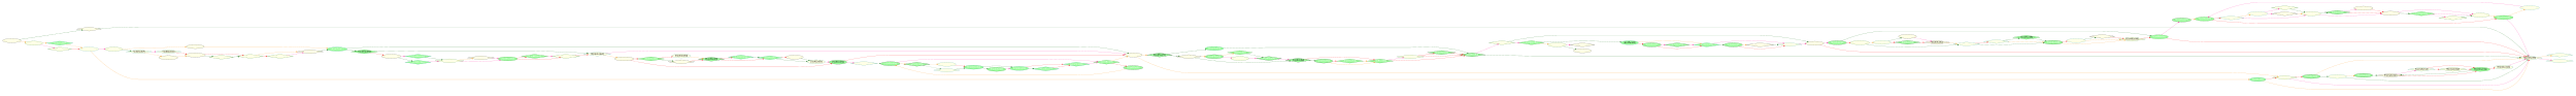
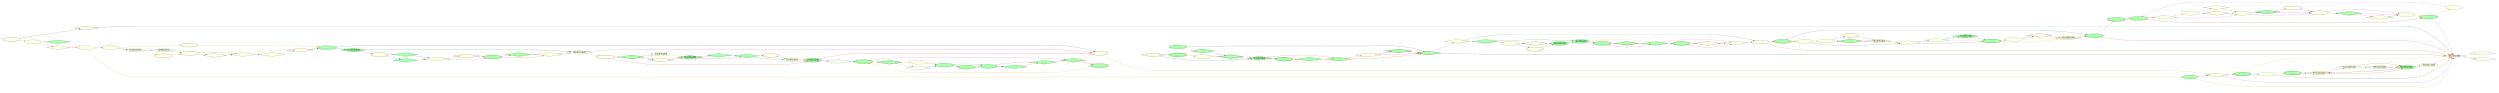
  digraph {
    fontname=Montserrat
    rankdir=LR
    node [color=black fillcolor=lightyellow fontcolor="#ffffff" fontname=Montserrat shape=diamond style=filled]
    edge [arrowhead=dot color=darkgreen fontname=Montserrat]
    n1 [label="0 [cdda0,cddc2]" shape=ellipse]
    n2 [color=darkgreen label="1 [cddc8,cddd1]" shape=ellipse]
    n3 [label="2 [ce353,ce363]"]
    n4 [color=teal fillcolor=palegreen label="3 [cddd7,cddd7]"]
    n5 [color=darkgreen label="4 [ce163,ce188]"]
    n6 [color=teal fontcolor="#000000" label="46 [ce123,ce135]"]
    n7 [color=teal label="82 [cddda,cde10]" shape=ellipse]
    n8 [color=teal label="78 [ce13b,ce14a]"]
    n9 [color=teal label="79 [ce34e,ce34e]"]
    n10 [color=darkgreen label="5 [cde16,cde1a]" shape=ellipse]
    n11 [color=teal fillcolor=palegreen label="6 [ce0f3,ce116]" shape=ellipse]
    n12 [color=teal fontcolor="#000000" label="7 [cde20,cde27]"]
    n13 [label="8 [ce368,ce36d]" shape=ellipse]
    n14 [color=teal fontcolor="#000000" label="9 [cde2d,cde40]"]
    n15 [label="10 [ce2b8,ce2ba]" shape=ellipse]
    n16 [color=teal fillcolor=palegreen label="108 [cde73,cde77]" shape=ellipse]
    n17 [color=darkgreen label="36 [ce118,ce11d]"]
    n18 [fillcolor=palegreen label="77 [ce3f7,ce40c]" shape=ellipse]
    n19 [label="102 [cde47,cde4a]" shape=ellipse]
    n20 [color=darkgreen fillcolor=palegreen fontcolor="#000000" label="15 [cde7d,cde82]"]
    n21 [label="16 [cdf4b,cdf6c]" shape=ellipse]
    n22 [color=darkgreen label="11 [cde50,cde53]"]
    n23 [color=darkgreen label="12 [ce1e4,ce1fe]"]
    n24 [color=darkgreen label="13 [cde55,cde66]"]
    n25 [label="14 [cde6a,cde71]"]
    n26 [label="17 [cde84,cde8b]" shape=ellipse]
    n27 [color=teal fontcolor="#000000" label="18 [cdedc,cdee0]"]
    n28 [color=teal fillcolor=palegreen label="19 [cde91,cdea4]"]
    n29 [color=teal fillcolor=palegreen label="20 [ce2de,ce2e0]"]
    n30 [label="25 [cdee2,cdee7]" shape=ellipse]
-   n31 [fillcolor=palegreen fontcolor="#000000" label="35 [cdf72,cdf7c]"]
    n32 [label="37 [cdf82,cdfa1]"]
    n33 [color=teal fillcolor=palegreen label="38 [ce372,ce374]" shape=ellipse]
    n34 [color=darkgreen label="103 [cdeab,cdeae]"]
    n35 [color=darkgreen fillcolor=palegreen label="26 [cdee9,cdef0]"]
    n36 [fillcolor=palegreen fontcolor="#000000" label="27 [cdf41,cdf45]" shape=ellipse]
    n37 [color=darkgreen fillcolor=palegreen label="21 [cdeb4,cdeb7]" shape=ellipse]
    n38 [label="22 [ce299,ce2b3]"]
    n39 [color=darkgreen fillcolor=palegreen label="23 [cdeb9,cdecc]"]
    n40 [color=darkgreen label="24 [cded0,cded9]"]
    n41 [label="28 [cdef6,cdf09]"]
    n42 [color=teal fontcolor="#000000" label="29 [ce300,ce302]" shape=ellipse]
    n43 [color=teal label="34 [ce21e,ce222]"]
    n44 [fillcolor=palegreen fontcolor="#000000" label="105 [cdf10,cdf13]"]
    n45 [fillcolor=palegreen label="101 [ce224,ce22a]" shape=ellipse]
    n46 [color=teal fillcolor=palegreen label="30 [cdf19,cdf1c]"]
    n47 [color=teal fillcolor=palegreen label="31 [ce2bf,ce2d9]"]
    n48 [label="32 [cdf1e,cdf31]" shape=ellipse]
    n49 [color=teal fontcolor="#000000" label="33 [cdf35,cdf3e]" shape=ellipse]
    n50 [fillcolor=palegreen label="92 [ce22c,ce235]"]
    n51 [color=darkgreen fillcolor=palegreen label="93 [ce28b,ce291]"]
    n52 [fillcolor=palegreen fontcolor="#000000" label="39 [cdfa7,cdfae]"]
    n53 [fillcolor=palegreen label="40 [ce14b,ce153]" shape=ellipse]
    n54 [fillcolor=palegreen label="43 [cdfbe,cdfc2]"]
    n55 [color=teal label="112 [ce412,ce415]" shape=ellipse]
    n56 [color=darkgreen fillcolor=palegreen label="41 [cdfb4,cdfb8]"]
    n57 [fillcolor=palegreen label="42 [ce1c5,ce1ce]" shape=ellipse]
    n58 [color=darkgreen label="80 [ce155,ce155]" shape=ellipse]
    n59 [color=darkgreen fillcolor=palegreen label="81 [ce1a5,ce1a7]"]
    n60 [color=darkgreen label="45 [cdfc8,cdfd3]"]
    n61 [color=darkgreen label="44 [ce379,ce385]"]
    n62 [color=darkgreen fillcolor=palegreen label="89 [ce1d4,ce1db]"]
    n63 [fillcolor=palegreen label="85 [ce159,ce15e]"]
    n64 [fillcolor=palegreen label="109 [ce38b,ce39e]"]
    n65 [color=darkgreen fillcolor=palegreen label="47 [cdfd5,cdff4]"]
    n66 [label="48 [ce013,ce017]" shape=ellipse]
    n67 [color=teal fillcolor=palegreen fontcolor="#000000" label="49 [cdffa,ce001]" shape=ellipse]
    n68 [color=darkgreen label="50 [ce18d,ce195]" shape=ellipse]
    n69 [fillcolor=palegreen label="55 [ce01d,ce028]" shape=ellipse]
    n70 [color=teal fillcolor=palegreen label="51 [ce007,ce00b]"]
    n71 [fillcolor=palegreen label="52 [ce203,ce20c]" shape=ellipse]
    n72 [label="83 [ce197,ce197]" shape=ellipse]
    n73 [label="84 [ce1c1,ce1c3]"]
    n74 [color=darkgreen label="56 [ce02a,ce049]" shape=ellipse]
    n75 [color=darkgreen fillcolor=palegreen label="57 [ce068,ce06c]" shape=ellipse]
    n76 [color=teal label="53 [ce011,ce011]"]
    n77 [fillcolor=palegreen label="54 [ce3a3,ce3af]" shape=ellipse]
    n78 [fillcolor=palegreen label="91 [ce212,ce219]"]
+   n79 [color=darkgreen fillcolor=palegreen fontcolor="#000000" label="88 [ce19b,ce1a0]" shape=ellipse]
    n80 [label="110 [ce3b5,ce3c8]"]
    n81 [color=teal label="58 [ce04f,ce056]"]
    n82 [color=teal label="59 [ce1a9,ce1b1]" shape=ellipse]
    n83 [fillcolor=palegreen label="64 [ce072,ce076]" shape=ellipse]
    n84 [fillcolor=palegreen label="60 [ce05c,ce060]" shape=ellipse]
    n85 [color=teal label="61 [ce2e5,ce2ee]"]
    n86 [fillcolor=palegreen label="86 [ce1b3,ce1b3]"]
    n87 [label="87 [ce1e0,ce1e2]" shape=ellipse]
    n88 [color=darkgreen fillcolor=palegreen label="74 [ce078,ce085]" shape=ellipse]
    n89 [color=darkgreen fontcolor="#000000" label="62 [ce066,ce066]"]
    n90 [color=teal label="63 [ce3cd,ce3d9]" shape=ellipse]
    n91 [color=darkgreen fillcolor=palegreen fontcolor="#000000" label="104 [ce2f4,ce2fb]"]
    n92 [fontcolor="#000000" label="90 [ce1b7,ce1bc]"]
    n93 [label="111 [ce3df,ce3f2]"]
    n94 [color=teal label="65 [ce087,ce0af]"]
    n95 [color=darkgreen fillcolor=palegreen label="66 [ce0ca,ce0d0]" shape=ellipse]
    n96 [color=darkgreen label="67 [ce0b1,ce0b8]" shape=ellipse]
    n97 [color=teal label="68 [ce0d4,ce0e4]" shape=ellipse]
    n98 [label="69 [ce0be,ce0c2]" shape=ellipse]
    n99 [fillcolor=palegreen label="70 [ce32f,ce339]"]
    n100 [color=darkgreen label="75 [ce0e6,ce0ec]"]
    n101 [label="76 [ce0ee,ce0f1]"]
    n102 [color=teal label="73 [ce0d2,ce0d2]" shape=ellipse]
    n103 [color=darkgreen label="71 [ce0c8,ce0c8]" shape=ellipse]
    n104 [color=darkgreen fillcolor=palegreen label="72 [ce461,ce46e]"]
    n105 [label="107 [ce33f,ce349]" shape=ellipse]
    n106 [color=darkgreen label="119 [ce474,ce48b]"]
    n107 [fillcolor=palegreen label="113 [ce41b,ce41e]" shape=ellipse]
    n108 [color=teal label="94 [ce23b,ce24f]" shape=ellipse]
    n109 [color=teal label="95 [ce327,ce32a]"]
    n110 [color=teal fillcolor=palegreen label="106 [ce256,ce25a]" shape=ellipse]
    n111 [fillcolor=palegreen label="100 [ce297,ce297]" shape=ellipse]
    n112 [color=teal fillcolor=palegreen label="96 [ce260,ce264]" shape=ellipse]
    n113 [color=darkgreen fillcolor=palegreen label="97 [ce307,ce322]" shape=ellipse]
    n114 [color=teal fillcolor=palegreen label="98 [ce266,ce27a]"]
    n115 [color=teal fillcolor=palegreen label="99 [ce27e,ce288]"]
    n116 [fontcolor="#000000" label="117 [ce420,ce42e]"]
    n117 [color=teal fontcolor="#000000" label="114 [ce430,ce441]"]
    n118 [color=darkgreen fillcolor=palegreen fontcolor="#000000" label="115 [ce454,ce45a]" shape=ellipse]
    n119 [color=darkgreen fontcolor="#000000" label="116 [ce443,ce452]"]
    n120 [color=teal fontcolor="#000000" label="118 [ce45c,ce45c]" shape=ellipse]
    n1 -> n2 [arrowhead=diamond color=darkorange]
    n1 -> n3
    n2 -> n4 [color=darkorange]
    n2 -> n5 [arrowhead=normal color=deeppink]
    n3 -> n6
    n4 -> n7 [arrowhead=diamond color=darkorange]
    n5 -> n7 [arrowhead=normal color=red]
    n6 -> n8 [arrowhead=diamond color=darkorange]
    n6 -> n9 [color=deeppink]
    n7 -> n10 [arrowhead=diamond color=deeppink]
    n7 -> n11 [arrowhead=diamond color=darkorange]
    n10 -> n12
    n10 -> n13 [arrowhead=normal color=darkorange]
    n11 -> n6 [color=darkorange]
    n11 -> n17 [arrowhead=normal color=red]
    n12 -> n14 [color=deeppink]
    n12 -> n15 [arrowhead=diamond color=darkorange]
    n13 -> n16 [arrowhead=diamond color=darkorange]
    n14 -> n19 [arrowhead=diamond color=red]
    n15 -> n19 [color=darkorange]
    n16 -> n20 [arrowhead=diamond]
    n16 -> n21
    n17 -> n6 [color=deeppink]
    n17 -> n18 [arrowhead=normal color=red]
    n18 -> n6 [arrowhead=normal color=darkorange]
    n18 -> n55 [arrowhead=normal]
    n19 -> n22 [arrowhead=normal color=red]
    n19 -> n23 [arrowhead=normal]
    n20 -> n26 [arrowhead=diamond color=red]
    n20 -> n27 [arrowhead=diamond]
    n21 -> n17 [color=darkorange]
-   n21 -> n31 [arrowhead=diamond color=darkorange]
    n22 -> n24 [arrowhead=diamond color=red]
    n22 -> n25 [arrowhead=diamond color=darkorange]
    n23 -> n22 [arrowhead=diamond]
    n24 -> n25 [arrowhead=normal color=deeppink]
    n25 -> n16
    n26 -> n28 [arrowhead=diamond]
    n26 -> n29 [arrowhead=diamond color=deeppink]
    n27 -> n21 [arrowhead=diamond color=deeppink]
    n27 -> n30 [color=darkorange]
    n28 -> n34 [arrowhead=normal color=deeppink]
    n29 -> n34
    n30 -> n35 [color=red]
    n30 -> n36 [arrowhead=diamond color=red]
-   n31 -> n32
-   n31 -> n33 [arrowhead=diamond]
    n32 -> n52 [arrowhead=diamond]
    n32 -> n53 [arrowhead=diamond color=darkorange]
    n33 -> n54 [arrowhead=normal]
    n34 -> n37 [color=deeppink]
    n34 -> n38 [color=darkorange]
    n35 -> n41 [arrowhead=diamond]
    n35 -> n42 [arrowhead=normal color=red]
    n36 -> n21 [arrowhead=normal color=red]
    n36 -> n43 [color=deeppink]
    n37 -> n39 [arrowhead=normal color=red]
    n37 -> n40 [color=red]
    n38 -> n37 [color=deeppink]
    n39 -> n40 [color=deeppink]
    n40 -> n27 [arrowhead=diamond color=red]
    n41 -> n44 [arrowhead=diamond color=red]
    n42 -> n44 [arrowhead=normal color=darkorange]
    n43 -> n45 [arrowhead=normal]
    n44 -> n46 [arrowhead=normal color=red]
    n44 -> n47 [color=red]
    n45 -> n50 [color=darkorange]
    n45 -> n51 [arrowhead=normal color=deeppink]
    n46 -> n48 [color=red]
    n46 -> n49
    n47 -> n46
    n48 -> n49 [arrowhead=diamond]
    n49 -> n36 [arrowhead=normal color=deeppink]
    n50 -> n108 [color=darkorange]
    n50 -> n109 [arrowhead=normal]
    n51 -> n21 [color=darkorange]
    n51 -> n111 [color=red]
    n52 -> n56 [arrowhead=diamond color=red]
    n52 -> n57
    n53 -> n58 [color=deeppink]
    n53 -> n59 [arrowhead=diamond color=darkorange]
    n54 -> n6 [arrowhead=diamond]
    n54 -> n60 [color=deeppink]
    n55 -> n6
    n55 -> n107 [color=darkorange]
    n56 -> n54 [color=red]
    n56 -> n61 [color=deeppink]
    n57 -> n56 [color=darkorange]
    n57 -> n62 [arrowhead=normal color=red]
    n58 -> n63 [arrowhead=normal color=deeppink]
    n59 -> n63 [arrowhead=normal]
    n60 -> n65 [color=deeppink]
    n60 -> n66 [arrowhead=diamond]
    n61 -> n54 [arrowhead=diamond color=red]
    n61 -> n64 [color=red]
    n62 -> n56 [arrowhead=diamond color=darkorange]
    n63 -> n52 [color=deeppink]
    n64 -> n54 [arrowhead=normal color=red]
    n65 -> n67 [arrowhead=normal]
    n65 -> n68 [arrowhead=normal color=darkorange]
    n66 -> n6 [color=red]
    n66 -> n69 [arrowhead=diamond color=deeppink]
    n67 -> n70 [color=darkorange]
    n67 -> n71 [color=red]
    n68 -> n72 [arrowhead=normal]
    n68 -> n73 [arrowhead=diamond color=deeppink]
    n69 -> n74 [arrowhead=normal color=red]
    n69 -> n75 [arrowhead=normal]
    n70 -> n76 [arrowhead=diamond color=deeppink]
    n70 -> n77 [arrowhead=diamond]
    n71 -> n70 [color=red]
    n71 -> n78 [color=deeppink]
+   n72 -> n79 [arrowhead=diamond color=red]
+   n73 -> n79
    n74 -> n81
    n74 -> n82 [color=darkorange]
    n75 -> n6 [color=red]
    n75 -> n83 [color=deeppink]
    n76 -> n66 [color=deeppink]
    n77 -> n76 [arrowhead=diamond color=red]
    n77 -> n80 [color=darkorange]
    n78 -> n70 [arrowhead=diamond color=deeppink]
+   n79 -> n67 [arrowhead=normal]
    n80 -> n76
    n81 -> n84
    n81 -> n85 [arrowhead=diamond color=red]
    n82 -> n86 [arrowhead=diamond color=red]
    n82 -> n87
    n83 -> n88 [arrowhead=diamond color=darkorange]
    n84 -> n89 [color=darkorange]
    n84 -> n90 [arrowhead=normal color=red]
    n85 -> n84 [arrowhead=normal color=darkorange]
    n85 -> n91 [arrowhead=diamond]
    n86 -> n92 [arrowhead=normal color=red]
    n87 -> n92 [color=deeppink]
    n88 -> n94 [arrowhead=normal color=red]
    n88 -> n95 [arrowhead=diamond color=red]
    n89 -> n75 [color=red]
    n90 -> n89 [color=darkorange]
    n90 -> n93 [arrowhead=diamond]
    n91 -> n84 [arrowhead=normal]
    n92 -> n81 [arrowhead=normal color=darkorange]
    n93 -> n89 [arrowhead=normal color=red]
    n94 -> n96 [arrowhead=diamond color=deeppink]
    n94 -> n97 [color=darkorange]
    n95 -> n6 [color=deeppink]
    n95 -> n102 [arrowhead=normal color=darkorange]
    n96 -> n98 [arrowhead=diamond color=deeppink]
    n96 -> n99 [arrowhead=normal]
    n97 -> n100 [arrowhead=diamond color=deeppink]
    n97 -> n101 [arrowhead=normal color=deeppink]
    n98 -> n103 [color=deeppink]
    n98 -> n104 [arrowhead=diamond]
    n99 -> n98 [color=red]
    n99 -> n105 [color=deeppink]
    n100 -> n96
    n101 -> n96 [arrowhead=diamond color=darkorange]
    n102 -> n88 [arrowhead=diamond color=deeppink]
    n103 -> n95 [color=darkorange]
    n104 -> n103 [color=deeppink]
    n104 -> n106 [arrowhead=diamond color=deeppink]
    n105 -> n98 [color=red]
    n106 -> n103 [arrowhead=normal]
    n107 -> n116 [arrowhead=diamond]
    n108 -> n110 [arrowhead=diamond color=red]
    n109 -> n110 [arrowhead=normal]
    n110 -> n112 [arrowhead=diamond]
    n110 -> n113 [arrowhead=normal]
    n111 -> n45 [arrowhead=diamond color=darkorange]
    n112 -> n114 [arrowhead=diamond]
    n112 -> n115 [arrowhead=normal color=red]
    n113 -> n112 [arrowhead=normal color=deeppink]
    n114 -> n115 [color=red]
    n115 -> n51 [arrowhead=normal color=deeppink]
    n116 -> n117 [color=deeppink]
    n116 -> n118 [arrowhead=normal color=red]
    n117 -> n118 [arrowhead=diamond color=red]
    n117 -> n119 [arrowhead=normal color=red]
    n118 -> n116
    n118 -> n120 [arrowhead=diamond color=red]
    n119 -> n118 [arrowhead=diamond color=red]
    n120 -> n6 [color=deeppink]
  }
